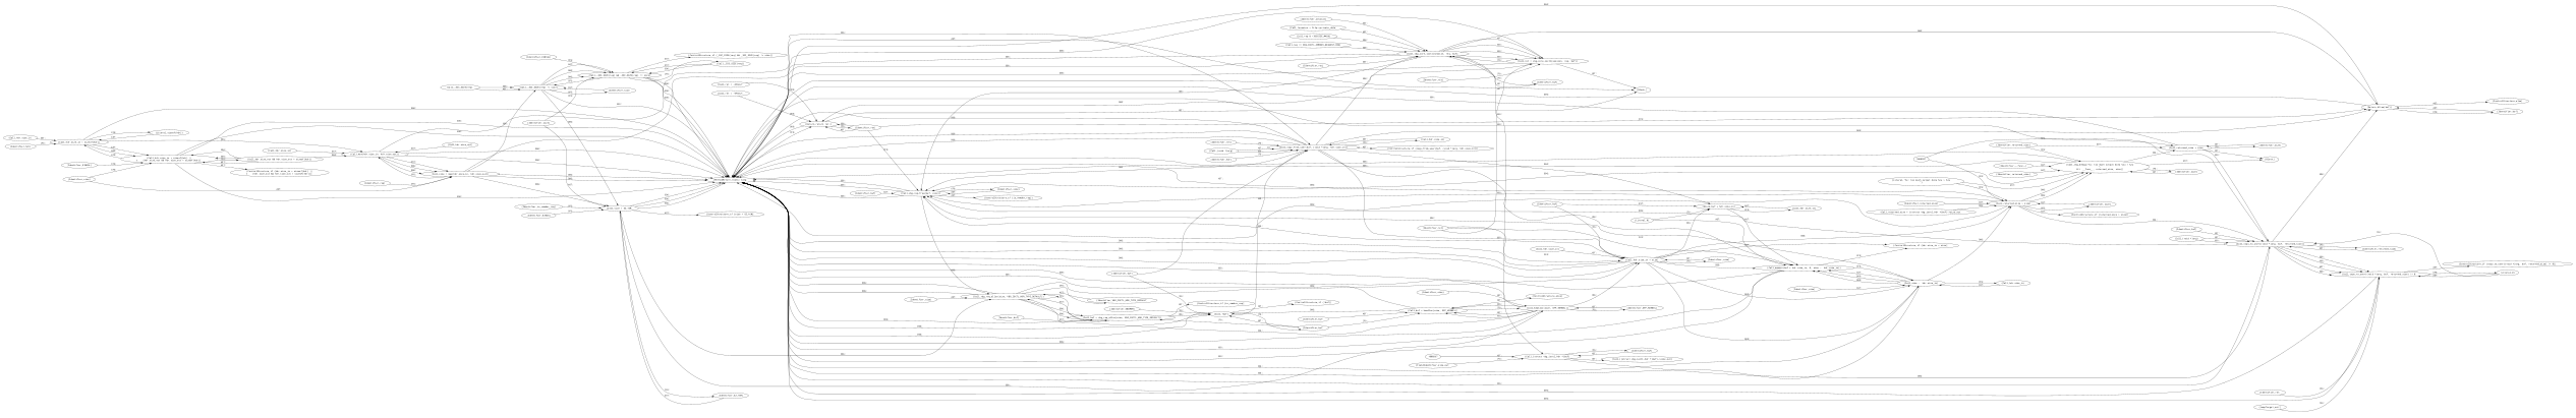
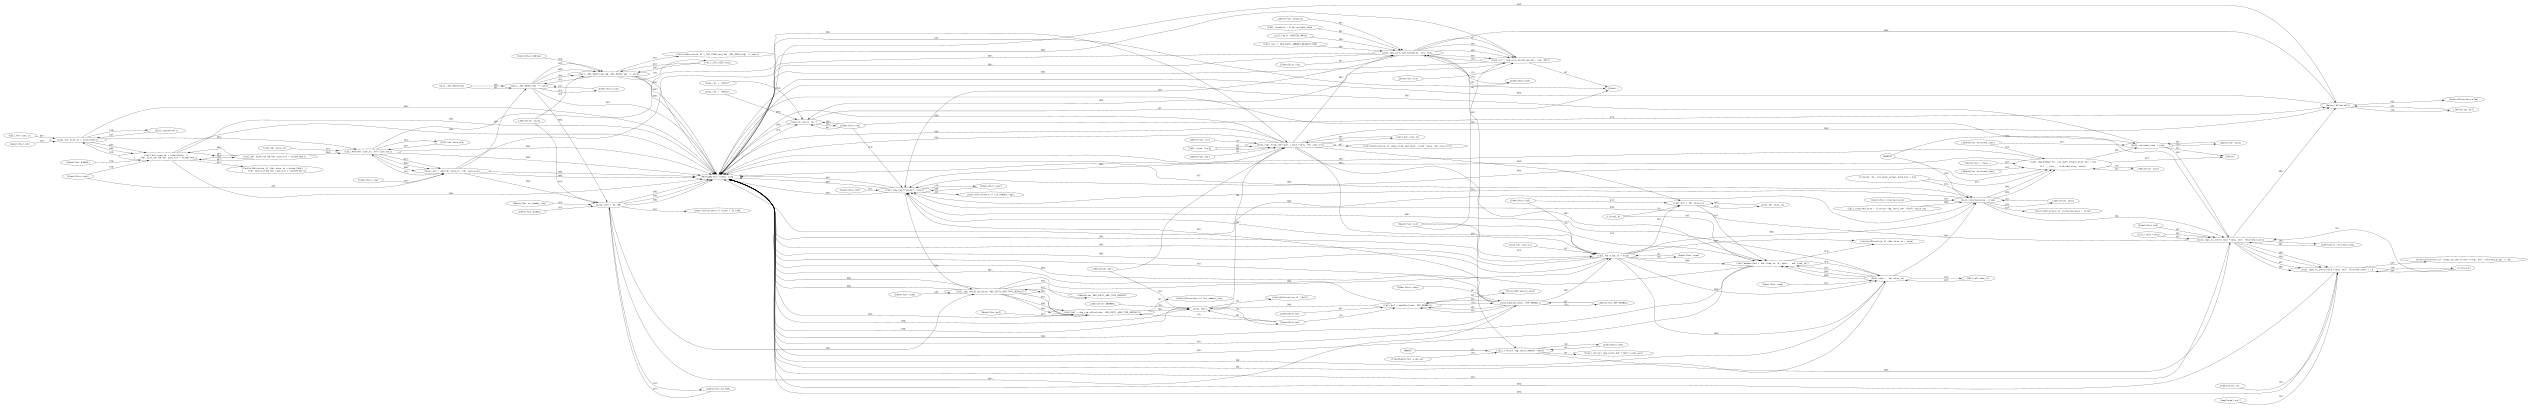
  digraph {
    fontname="Roboto Mono"
    rankdir=LR
    node [fontname="Roboto Mono"]
    edge [fontname="Roboto Mono"]
    n1 [label="(Call,hdr.size_in < sizeof(hdr))"]
    n2 [label="(Call,hdr.size_in < sizeof(hdr) ||\n\t    (hdr.size_out && hdr.size_out < sizeof(hdr)))"]
    n3 [label="(Call,max(hdr.size_in, hdr.size_out))"]
-   n4 [label="(Literal,sizeof(hdr))"]
+   n4 [label="(Call,sizeof(hdr))"]
    n5 [label="(MethodReturn,static long)"]
    n6 [label="(ControlStructure,if (hdr.size_in < sizeof(hdr) ||\n\t    (hdr.size_out && hdr.size_out < sizeof(hdr))))"]
    n7 [label="(Call,hdr.size_out && hdr.size_out < sizeof(hdr))"]
    n8 [label="(Call,size = max(hdr.size_in, hdr.size_out))"]
    n9 [label="(Call,copy_from_user(buf, (void *)arg, hdr.size_in))"]
    n10 [label="(Call,hdr.size_out)"]
    n11 [label="(Return,return ret;)"]
    n12 [label="(Call,_IOC_SIZE(req) != size)"]
    n13 [label="(Call,size > SZ_16M)"]
    n14 [label="(Block,)"]
    n15 [label="(Call,hdr.size_in < size)"]
    n16 [label="(Call,vbg_req_free(buf, size))"]
    n17 [label="(Call,memset(buf + hdr.size_in, 0, size -  hdr.size_in))"]
-   n18 [label="(Block,buf + hdr.size_in)"]
+   n18 [label="(Call,buf + hdr.size_in)"]
    n19 [label="(Return,kfree(buf))"]
    n20 [label="(Call,vbg_core_ioctl(session, req, buf))"]
    n21 [label="(Call,hdr.size_in)"]
    n22 [label="(ControlStructure,if (copy_from_user(buf, (void *)arg, hdr.size_in)))"]
    n23 [label="(Call,_IOC_SIZE(req) && _IOC_SIZE(req) != size)"]
    n24 [label="(Identifier,size)"]
    n25 [label="(Call,vbg_req_alloc(size, VBG_IOCTL_HDR_TYPE_DEFAULT))"]
    n26 [label="(Call,kmalloc(size, GFP_KERNEL))"]
    n27 [label="(Identifier,SZ_16M)"]
    n28 [label="(ControlStructure,if (size > SZ_16M))"]
    n29 [label="(Call,_IOC_SIZE(req))"]
    n30 [label="(ControlStructure,if (_IOC_SIZE(req) && _IOC_SIZE(req) != size))"]
    n31 [label="(Call,buf = vbg_req_alloc(size, VBG_IOCTL_HDR_TYPE_DEFAULT))"]
    n32 [label="(Identifier,VBG_IOCTL_HDR_TYPE_DEFAULT)"]
    n33 [label="(Call,buf = kmalloc(size, GFP_KERNEL))"]
    n34 [label="(Identifier,GFP_KERNEL)"]
    n35 [label="(Call,!buf)"]
    n36 [label="(ControlStructure,if (is_vmmdev_req))"]
    n37 [label="(Call,size -  hdr.size_in)"]
    n38 [label="(Call,returned_size > size)"]
    n39 [label="(Identifier,size)"]
    n40 [label="(ControlStructure,if (hdr.size_in < size))"]
    n41 [label="(Identifier,size)"]
    n42 [label="(ControlStructure,if (is_vmmdev_req))"]
    n43 [label="(Identifier,buf)"]
    n44 [label="(ControlStructure,if (!buf))"]
    n45 [label="(Call,hdr.size_in)"]
    n46 [label="(Identifier,buf)"]
    n47 [label="(ControlStructure,else)"]
    n48 [label="(Call,ret = vbg_core_ioctl(session, req, buf))"]
-   n49 [label="(Call,(struct vbg_ioctl_hdr *)buf)"]
+   n49 [label="(Call,(struct vbg_ioctl_memset *)buf)"]
    n50 [label="(Identifier,buf)"]
    n51 [label="(Call,hdr.size_in)"]
    n52 [label="(Call,vbg_debug(\"%s: too much output data %zu > %zu\n\",\n\t\t\t  __func__, returned_size, size))"]
    n53 [label="(Call,copy_to_user((void *)arg, buf, returned_size))"]
    n54 [label="(Identifier,size)"]
    n55 [label="(ControlStructure,if (returned_size > size))"]
    n56 [label="(Call,returned_size = size)"]
    n57 [label="(Identifier,size)"]
    n58 [label="(Block,)"]
    n59 [label="(Call,copy_to_user((void *)arg, buf, returned_size) != 0)"]
    n60 [label="(Identifier,returned_size)"]
    n61 [label="(Identifier,size)"]
    n62 [label="(Literal,0)"]
    n63 [label="(ControlStructure,if (copy_to_user((void *)arg, buf, returned_size) != 0))"]
    n64 [label="(Call,((struct vbg_ioctl_hdr *)buf)->size_out)"]
    n65 [label="(Identifier,buf)"]
    n66 [label="(Identifier,ret)"]
    n67 [label="(ControlStructure,else)"]
    n68 [label="(Call,ret = -EFAULT)"]
    n69 [label="(Identifier,EINVAL)"]
    n70 [label="(Identifier,ENOMEM)"]
    n71 [label="(Identifier,req)"]
    n72 [label="(Identifier,session)"]
    n73 [label="(Identifier,ret)"]
    n74 [label="(Identifier,__func__)"]
    n75 [label="(Identifier,size)"]
    n76 [label="(Identifier,buf)"]
    n77 [label="(Identifier,EINVAL)"]
    n78 [label="(Call,hdr.size_in)"]
    n79 [label="(Call,_IOC_SIZE(req))"]
    n80 [label="(Identifier,buf)"]
    n81 [label="(Literal,0)"]
    n82 [label="(Identifier,E2BIG)"]
    n83 [label="(Identifier,size)"]
    n84 [label="(Identifier,buf)"]
    n85 [label="(Identifier,returned_size)"]
    n86 [label="(Call,returned_size = ((struct vbg_ioctl_hdr *)buf)->size_out)"]
    n87 [label="(Call,ret = -EFAULT)"]
    n88 [label="(JumpTarget,out:)"]
    n89 [label="(Identifier,req)"]
    n90 [label="(Identifier,size)"]
    n91 [label="(Call,(void *)arg)"]
    n92 [label="(Identifier,returned_size)"]
    n93 [label="(Identifier,buf)"]
    n94 [label="(Identifier,buf)"]
    n95 [label="(Call,*session = filp->private_data)"]
    n96 [label="(FieldIdentifier,size_out)"]
    n97 [label="(Identifier,hdr)"]
    n98 [label="(Literal,\"%s: too much output data %zu > %zu\n\")"]
    n99 [label="(Identifier,returned_size)"]
    n100 [label="(Call,hdr.size_in)"]
    n101 [label="(Identifier,is_vmmdev_req)"]
    n102 [label="(Identifier,buf)"]
    n103 [label="(Call,req & ~IOCSIZE_MASK)"]
    n104 [label="(Call,(void *)arg)"]
    n105 [label="(Identifier,size)"]
    n106 [label="(Identifier,ret)"]
    n107 [label="(Identifier,ret)"]
    n108 [label="(Call,hdr.size_in)"]
    n109 [label="(Identifier,ret)"]
    n110 [label="(Identifier,size)"]
    n111 [label="(Call,req == VBG_IOCTL_VMMDEV_REQUEST_BIG)"]
    n112 [label="(Identifier,hdr)"]
    1000287
    1000267
    n1 -> n2 [label="AST: "]
    n1 -> n2 [label="DDG: "]
    n1 -> n3 [label="DDG: "]
    n1 -> n4 [label="CFG: "]
    n1 -> n5 [label="DDG: "]
    n2 -> n1 [label="CFG: "]
    n2 -> n5 [label="DDG: "]
    n2 -> n5 [label="DDG: "]
    n2 -> n5 [label="DDG: "]
    n2 -> n6 [label="AST: "]
    n2 -> n7 [label="CFG: "]
    n3 -> n5 [label="DDG: "]
    n3 -> n5 [label="DDG: "]
    n3 -> n8 [label="AST: "]
    n3 -> n8 [label="DDG: "]
    n3 -> n8 [label="DDG: "]
    n3 -> n9 [label="DDG: "]
+   n3 -> n10 [label="CFG: "]
    n4 -> n1 [label="AST: "]
    n5 -> n11 [label="CFG: "]
    n7 -> n2 [label="AST: "]
    n7 -> n2 [label="DDG: "]
    n7 -> n2 [label="DDG: "]
    n7 -> n3 [label="DDG: "]
    n8 -> n3 [label="CFG: "]
    n8 -> n5 [label="DDG: "]
    n8 -> n5 [label="DDG: "]
    n8 -> n12 [label="DDG: "]
    n8 -> n13 [label="DDG: "]
    n8 -> n14 [label="AST: "]
    n9 -> n5 [label="DDG: "]
    n9 -> n5 [label="DDG: "]
    n9 -> n5 [label="DDG: "]
    n9 -> n15 [label="DDG: "]
    n9 -> n16 [label="DDG: "]
    n9 -> n17 [label="DDG: "]
    n9 -> n18 [label="DDG: "]
    n9 -> n19 [label="DDG: "]
    n9 -> n20 [label="DDG: "]
    n9 -> n21 [label="CFG: "]
    n9 -> n22 [label="AST: "]
    n10 -> n3 [label="AST: "]
    n11 -> n5 [label="DDG: "]
    n11 -> n14 [label="AST: "]
    n11 -> n66 [label="CFG: "]
    n12 -> n5 [label="DDG: "]
    n12 -> n13 [label="DDG: "]
    n12 -> n23 [label="AST: "]
    n12 -> n23 [label="DDG: "]
    n12 -> n23 [label="DDG: "]
    n12 -> n24 [label="CFG: "]
    n13 -> n5 [label="DDG: "]
    n13 -> n5 [label="DDG: "]
    n13 -> n5 [label="DDG: "]
    n13 -> n25 [label="DDG: "]
    n13 -> n26 [label="DDG: "]
    n13 -> n27 [label="CFG: "]
    n13 -> n28 [label="AST: "]
    n15 -> n5 [label="DDG: "]
    n15 -> n5 [label="DDG: "]
    n15 -> n5 [label="DDG: "]
    n15 -> n16 [label="DDG: "]
    n15 -> n17 [label="DDG: "]
    n15 -> n18 [label="DDG: "]
    n15 -> n37 [label="DDG: "]
    n15 -> n37 [label="DDG: "]
    n15 -> n38 [label="DDG: "]
    n15 -> n39 [label="CFG: "]
    n15 -> n40 [label="AST: "]
    n16 -> n5 [label="DDG: "]
    n16 -> n5 [label="DDG: "]
    n16 -> n5 [label="DDG: "]
    n16 -> n25 [label="DDG: "]
    n16 -> n41 [label="CFG: "]
    n16 -> n42 [label="AST: "]
    n17 -> n5 [label="DDG: "]
    n17 -> n5 [label="DDG: "]
    n17 -> n5 [label="DDG: "]
    n17 -> n37 [label="CFG: "]
    n17 -> n40 [label="CFG: "]
    n18 -> n17 [label="AST: "]
    n18 -> n45 [label="CFG: "]
    n19 -> n5 [label="DDG: "]
    n19 -> n5 [label="DDG: "]
    n19 -> n46 [label="CFG: "]
    n19 -> n47 [label="AST: "]
    n20 -> n5 [label="DDG: "]
    n20 -> n5 [label="DDG: "]
    n20 -> n16 [label="DDG: "]
    n20 -> n19 [label="DDG: "]
    n20 -> n48 [label="AST: "]
    n20 -> n48 [label="DDG: "]
    n20 -> n48 [label="DDG: "]
    n20 -> n48 [label="DDG: "]
    n20 -> n49 [label="DDG: "]
    n20 -> n50 [label="CFG: "]
    n21 -> n9 [label="AST: "]
    n23 -> n5 [label="DDG: "]
    n23 -> n5 [label="DDG: "]
    n23 -> n5 [label="DDG: "]
    n23 -> n12 [label="CFG: "]
    n23 -> n29 [label="CFG: "]
    n23 -> n30 [label="AST: "]
    n24 -> n12 [label="AST: "]
    n25 -> n5 [label="DDG: "]
    n25 -> n5 [label="DDG: "]
    n25 -> n15 [label="DDG: "]
    n25 -> n31 [label="AST: "]
    n25 -> n31 [label="DDG: "]
    n25 -> n31 [label="DDG: "]
    n25 -> n32 [label="CFG: "]
    n26 -> n5 [label="DDG: "]
    n26 -> n5 [label="DDG: "]
    n26 -> n15 [label="DDG: "]
-   n26 -> n25 [label="DDG: "]
+   n26 -> n16 [label="DDG: "]
    n26 -> n33 [label="AST: "]
    n26 -> n33 [label="DDG: "]
    n26 -> n33 [label="DDG: "]
    n26 -> n34 [label="CFG: "]
    n27 -> n13 [label="AST: "]
    n29 -> n23 [label="AST: "]
    n29 -> n23 [label="DDG: "]
    n31 -> n5 [label="DDG: "]
    n31 -> n25 [label="CFG: "]
    n31 -> n35 [label="DDG: "]
    n31 -> n36 [label="AST: "]
    n32 -> n25 [label="AST: "]
    n33 -> n5 [label="DDG: "]
    n33 -> n26 [label="CFG: "]
    n33 -> n35 [label="DDG: "]
    n33 -> n67 [label="AST: "]
    n34 -> n26 [label="AST: "]
    n35 -> n5 [label="DDG: "]
    n35 -> n5 [label="DDG: "]
    n35 -> n9 [label="DDG: "]
    n35 -> n43 [label="CFG: "]
    n35 -> n44 [label="AST: "]
    n37 -> n5 [label="DDG: "]
    n37 -> n5 [label="DDG: "]
    n37 -> n16 [label="DDG: "]
    n37 -> n17 [label="AST: "]
    n37 -> n17 [label="DDG: "]
    n37 -> n17 [label="DDG: "]
    n37 -> n38 [label="DDG: "]
    n37 -> n51 [label="CFG: "]
    n38 -> n5 [label="DDG: "]
    n38 -> n5 [label="DDG: "]
    n38 -> n16 [label="DDG: "]
    n38 -> n52 [label="DDG: "]
    n38 -> n52 [label="DDG: "]
    n38 -> n53 [label="DDG: "]
    n38 -> n54 [label="CFG: "]
    n38 -> n55 [label="AST: "]
    n39 -> n15 [label="AST: "]
    n41 -> n16 [label="AST: "]
    n43 -> n31 [label="CFG: "]
    n43 -> n33 [label="CFG: "]
    n43 -> n35 [label="AST: "]
    n45 -> n18 [label="AST: "]
    n46 -> n19 [label="AST: "]
    n48 -> n5 [label="DDG: "]
    n48 -> n5 [label="DDG: "]
    n48 -> n11 [label="DDG: "]
    n48 -> n14 [label="AST: "]
    n48 -> n20 [label="CFG: "]
    n49 -> n53 [label="DDG: "]
    n49 -> n64 [label="AST: "]
    n49 -> n65 [label="CFG: "]
    n50 -> n20 [label="AST: "]
    n51 -> n37 [label="AST: "]
    n52 -> n5 [label="DDG: "]
    n52 -> n5 [label="DDG: "]
    n52 -> n16 [label="DDG: "]
    n52 -> n56 [label="DDG: "]
    n52 -> n57 [label="CFG: "]
    n52 -> n58 [label="AST: "]
    n53 -> n5 [label="DDG: "]
    n53 -> n5 [label="DDG: "]
    n53 -> n16 [label="DDG: "]
    n53 -> n19 [label="DDG: "]
    n53 -> n59 [label="AST: "]
    n53 -> n59 [label="DDG: "]
    n53 -> n59 [label="DDG: "]
    n53 -> n59 [label="DDG: "]
    n53 -> n60 [label="CFG: "]
    n54 -> n38 [label="AST: "]
    n56 -> n5 [label="DDG: "]
    n56 -> n53 [label="DDG: "]
    n56 -> n58 [label="AST: "]
    n56 -> n61 [label="CFG: "]
    n57 -> n52 [label="AST: "]
    n59 -> n5 [label="DDG: "]
    n59 -> n5 [label="DDG: "]
    n59 -> n62 [label="CFG: "]
    n59 -> n63 [label="AST: "]
    n60 -> n53 [label="AST: "]
    n61 -> n56 [label="AST: "]
    n62 -> n53 [label="CFG: "]
    n62 -> n59 [label="AST: "]
    n65 -> n49 [label="AST: "]
    n66 -> n11 [label="AST: "]
    n66 -> n11 [label="DDG: "]
    n66 -> n16 [label="CFG: "]
    n66 -> n19 [label="CFG: "]
    n68 -> n11 [label="DDG: "]
    n69 -> n23 [label="CFG: "]
    n70 -> n35 [label="CFG: "]
    n71 -> n20 [label="AST: "]
    n72 -> n20 [label="AST: "]
    n73 -> n9 [label="CFG: "]
    n74 -> n52 [label="AST: "]
    n75 -> n26 [label="AST: "]
    n76 -> n33 [label="AST: "]
    n77 -> n2 [label="CFG: "]
    n78 -> n1 [label="AST: "]
    n79 -> n12 [label="AST: "]
    n79 -> n12 [label="DDG: "]
    n80 -> n31 [label="AST: "]
    n81 -> n17 [label="AST: "]
    n81 -> n18 [label="CFG: "]
    n82 -> n13 [label="CFG: "]
    n83 -> n2 [label="CFG: "]
    n83 -> n8 [label="AST: "]
    n84 -> n15 [label="CFG: "]
    n84 -> n18 [label="AST: "]
    n85 -> n38 [label="AST: "]
    n86 -> n38 [label="DDG: "]
    n87 -> n11 [label="DDG: "]
    n88 -> n59 [label="CFG: "]
    n89 -> n8 [label="CFG: "]
    n90 -> n37 [label="AST: "]
    n91 -> n9 [label="AST: "]
    n91 -> n9 [label="DDG: "]
    n92 -> n52 [label="CFG: "]
    n92 -> n56 [label="AST: "]
    n93 -> n53 [label="AST: "]
    n94 -> n16 [label="AST: "]
    n95 -> n20 [label="AST: "]
    n96 -> n49 [label="CFG: "]
    n97 -> n1 [label="CFG: "]
    n98 -> n38 [label="CFG: "]
    n98 -> n52 [label="AST: "]
    n99 -> n52 [label="AST: "]
    n100 -> n3 [label="AST: "]
    n101 -> n13 [label="CFG: "]
    n102 -> n9 [label="AST: "]
    n102 -> n35 [label="CFG: "]
    n103 -> n20 [label="DDG: "]
    n104 -> n53 [label="AST: "]
    n104 -> n53 [label="DDG: "]
    n105 -> n25 [label="AST: "]
    n106 -> n59 [label="CFG: "]
    n107 -> n15 [label="CFG: "]
    n107 -> n17 [label="CFG: "]
    n107 -> n48 [label="AST: "]
    n108 -> n15 [label="AST: "]
    n109 -> n48 [label="CFG: "]
    n110 -> n13 [label="AST: "]
    n110 -> n23 [label="CFG: "]
    n111 -> n20 [label="DDG: "]
    n112 -> n9 [label="CFG: "]
    1000287 -> n38 [label="CFG: "]
    1000287 -> n56 [label="CFG: "]
    1000267 -> n49 [label="AST: "]
  }
